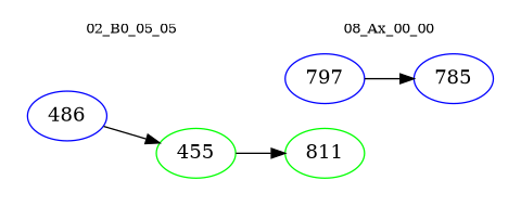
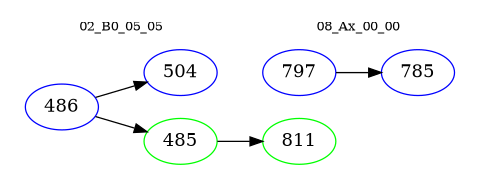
  digraph {
    fontname="DejaVu Serif"
    rankdir=LR
    node [color=blue fontname="DejaVu Serif"]
    edge [color=black fontname="DejaVu Serif"]
    n1 [label=797]
    n2 [label=785]
    n3 [color=green label=811]
    n4 [label=486]
-   n5 [color=green label=455]
+   n5 [color=green label=485]
+   n6 [label=504]
    subgraph cluster_1 {
      color=white
      fontsize=10
      label="08_Ax_00_00"
      n1
      n2
      n3
    }
    subgraph cluster_2 {
      color=white
      fontsize=10
      label="02_B0_05_05"
      n4
      n5
+     n6
    }
    n1 -> n2
    n4 -> n5
+   n4 -> n6
    n5 -> n3
  }
